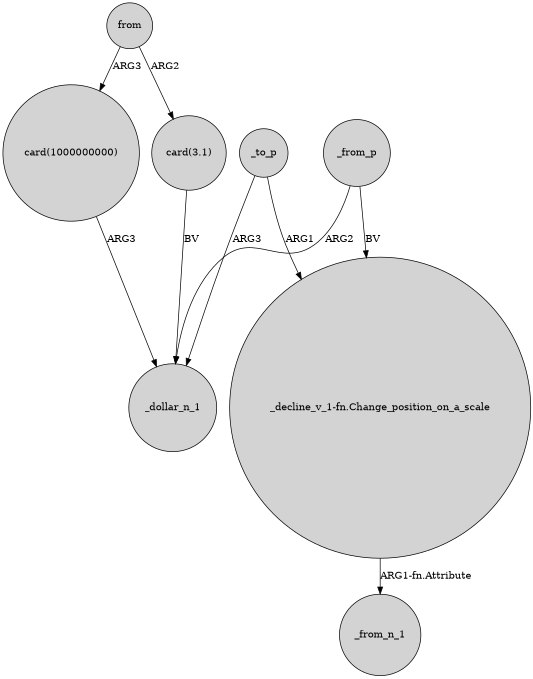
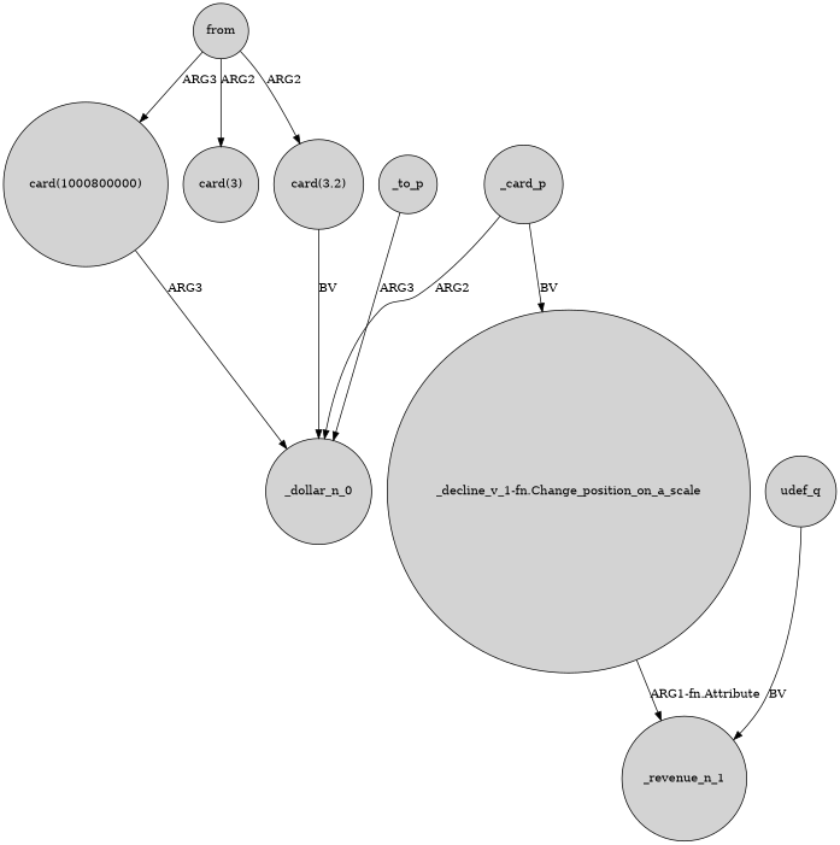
  digraph {
    node [shape=circle style=filled]
-   "card(1000000000)"
-   _dollar_n_1
+   "card(1000000000)" [label="card(1000800000)"]
+   _dollar_n_1 [label=_dollar_n_0]
    n3 [label=from]
-   "card(3.2)" [label="card(3.1)"]
+   "card(3)"
+   "card(3.2)"
    _to_p
    "_decline_v_1-fn.Change_position_on_a_scale"
-   _revenue_n_1 [label=_from_n_1]
-   _from_p
+   _revenue_n_1
+   udef_q
+   _from_p [label=_card_p]
    "card(1000000000)" -> _dollar_n_1 [label=ARG3]
    n3 -> "card(1000000000)" [label=ARG3]
+   n3 -> "card(3)" [label=ARG2]
    n3 -> "card(3.2)" [label=ARG2]
    "card(3.2)" -> _dollar_n_1 [label=BV]
    _to_p -> _dollar_n_1 [label=ARG3]
-   _to_p -> "_decline_v_1-fn.Change_position_on_a_scale" [label=ARG1]
    "_decline_v_1-fn.Change_position_on_a_scale" -> _revenue_n_1 [label="ARG1-fn.Attribute"]
+   udef_q -> _revenue_n_1 [label=BV]
    _from_p -> _dollar_n_1 [label=ARG2]
    _from_p -> "_decline_v_1-fn.Change_position_on_a_scale" [label=BV]
  }
